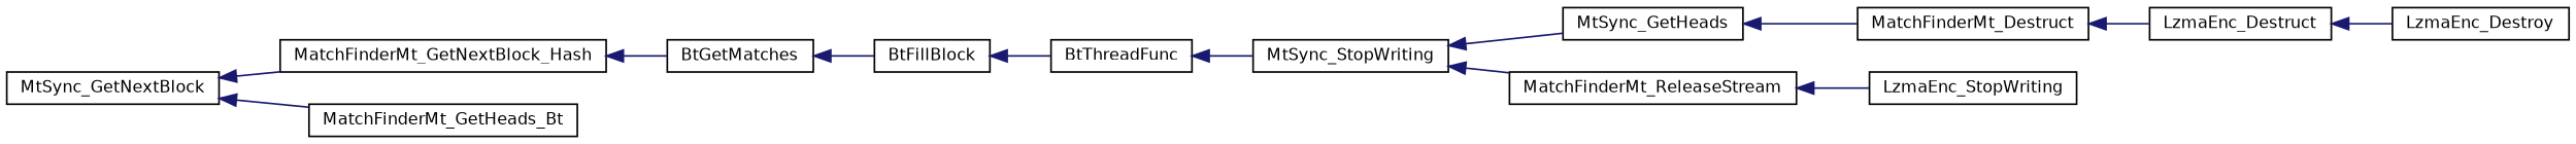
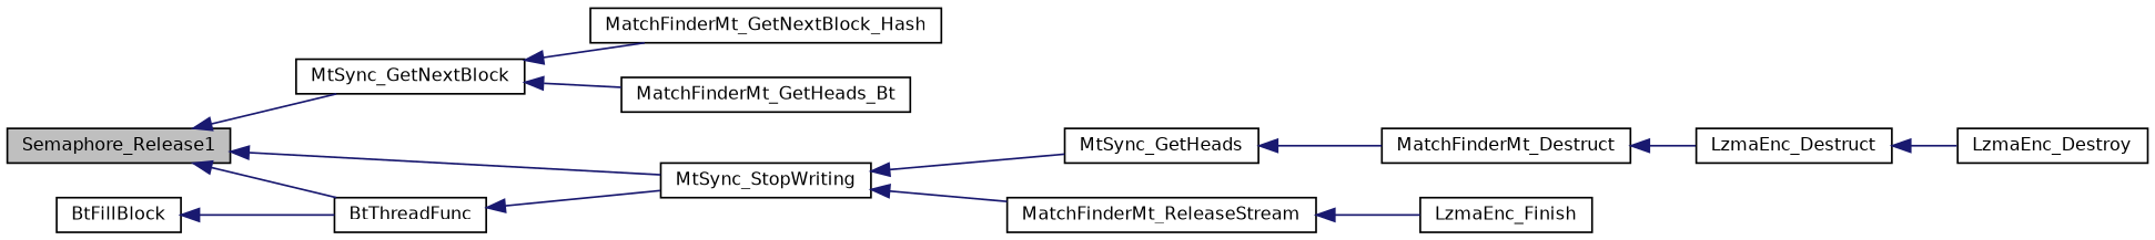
  digraph {
    rankdir=LR
    node [color=black fillcolor=white fontname=Helvetica fontsize=10 shape=record style=filled]
    edge [color=midnightblue dir=back fontname=Helvetica fontsize=10 labelfontname=Helvetica labelfontsize=10 style=solid]
+   n1 [fillcolor=grey75 fontcolor=black height=0.2 label=Semaphore_Release1 width=0.4]
    n2 [height=0.2 label=MtSync_GetNextBlock width=0.4]
    n3 [height=0.2 label=BtThreadFunc width=0.4]
    n4 [height=0.2 label=MtSync_StopWriting width=0.4]
    n5 [height=0.2 label=MatchFinderMt_GetNextBlock_Hash width=0.4]
    n6 [height=0.2 label=MatchFinderMt_GetHeads_Bt width=0.4]
    n7 [height=0.2 label=MtSync_GetHeads width=0.4]
    n8 [height=0.2 label=MatchFinderMt_ReleaseStream width=0.4]
-   n9 [height=0.2 label=BtGetMatches width=0.4]
    n10 [height=0.2 label=BtFillBlock width=0.4]
    n11 [height=0.2 label=MatchFinderMt_Destruct width=0.4]
-   n12 [height=0.2 label=LzmaEnc_StopWriting width=0.4]
+   n12 [height=0.2 label=LzmaEnc_Finish width=0.4]
    n13 [height=0.2 label=LzmaEnc_Destruct width=0.4]
    n14 [height=0.2 label=LzmaEnc_Destroy width=0.4]
+   n1 -> n2
+   n1 -> n3
+   n1 -> n4
    n2 -> n5
    n2 -> n6
    n3 -> n4
    n4 -> n7
    n4 -> n8
-   n5 -> n9
    n7 -> n11
    n8 -> n12
-   n9 -> n10
    n10 -> n3
    n11 -> n13
    n13 -> n14
  }
